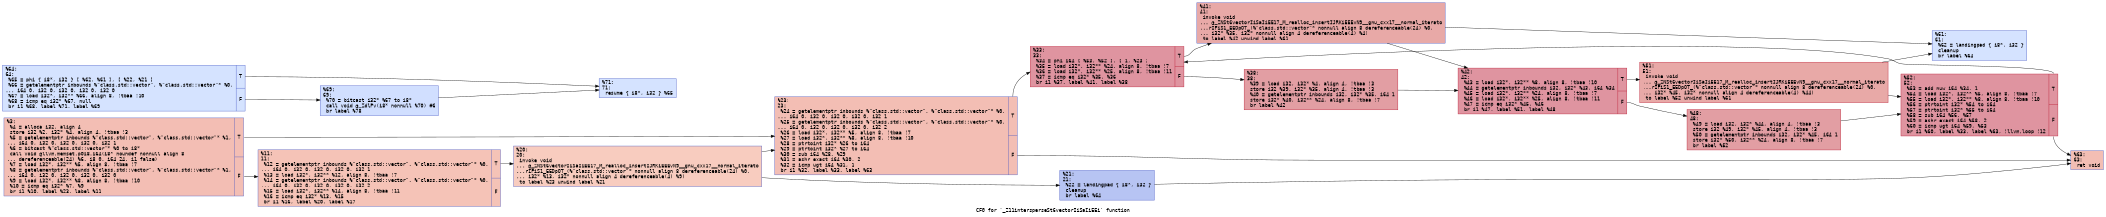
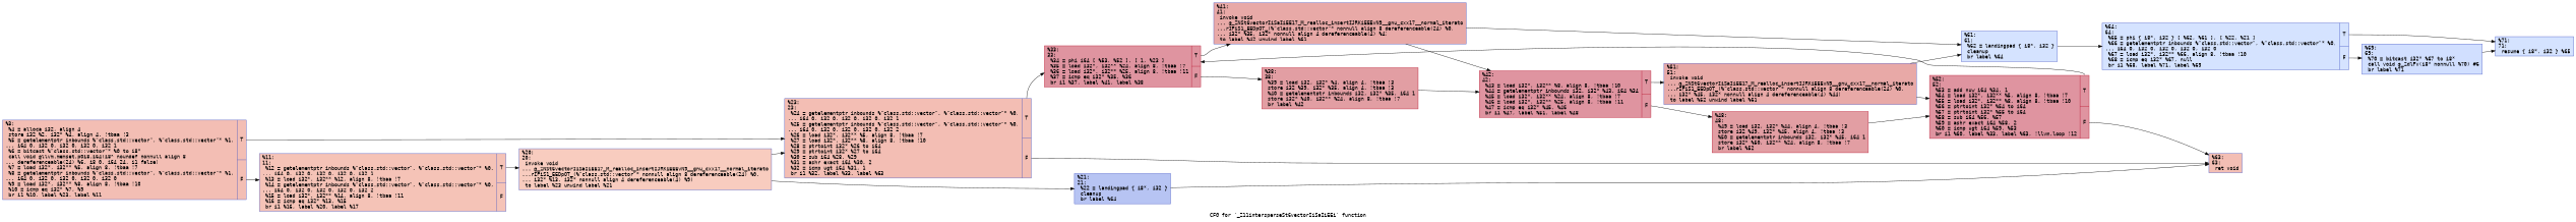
  digraph {
    fontname="DejaVu Sans Mono"
    label="CFG for '_Z11intersperseSt6vectorIiSaIiEEi' function"
    rankdir=LR
    node [color="#3d50c3ff" fillcolor="#e36c5570" fontname="DejaVu Sans Mono" shape=record style=filled]
    edge [fontname="DejaVu Sans Mono"]
    n1 [label="{%3:\l  %4 = alloca i32, align 4\l  store i32 %2, i32* %4, align 4, !tbaa !3\l  %5 = getelementptr inbounds %\"class.std::vector\", %\"class.std::vector\"* %1,\l... i64 0, i32 0, i32 0, i32 0, i32 1\l  %6 = bitcast %\"class.std::vector\"* %0 to i8*\l  call void @llvm.memset.p0i8.i64(i8* noundef nonnull align 8\l... dereferenceable(24) %6, i8 0, i64 24, i1 false)\l  %7 = load i32*, i32** %5, align 8, !tbaa !7\l  %8 = getelementptr inbounds %\"class.std::vector\", %\"class.std::vector\"* %1,\l... i64 0, i32 0, i32 0, i32 0, i32 0\l  %9 = load i32*, i32** %8, align 8, !tbaa !10\l  %10 = icmp eq i32* %7, %9\l  br i1 %10, label %23, label %11\l|{<s0>T|<s1>F}}"]
    n2 [label="{%23:\l23:                                               \l  %24 = getelementptr inbounds %\"class.std::vector\", %\"class.std::vector\"* %0,\l... i64 0, i32 0, i32 0, i32 0, i32 1\l  %25 = getelementptr inbounds %\"class.std::vector\", %\"class.std::vector\"* %0,\l... i64 0, i32 0, i32 0, i32 0, i32 2\l  %26 = load i32*, i32** %5, align 8, !tbaa !7\l  %27 = load i32*, i32** %8, align 8, !tbaa !10\l  %28 = ptrtoint i32* %26 to i64\l  %29 = ptrtoint i32* %27 to i64\l  %30 = sub i64 %28, %29\l  %31 = ashr exact i64 %30, 2\l  %32 = icmp ugt i64 %31, 1\l  br i1 %32, label %33, label %63\l|{<s0>T|<s1>F}}"]
    n3 [fillcolor="#e8765c70" label="{%11:\l11:                                               \l  %12 = getelementptr inbounds %\"class.std::vector\", %\"class.std::vector\"* %0,\l... i64 0, i32 0, i32 0, i32 0, i32 1\l  %13 = load i32*, i32** %12, align 8, !tbaa !7\l  %14 = getelementptr inbounds %\"class.std::vector\", %\"class.std::vector\"* %0,\l... i64 0, i32 0, i32 0, i32 0, i32 2\l  %15 = load i32*, i32** %14, align 8, !tbaa !11\l  %16 = icmp eq i32* %13, %15\l  br i1 %16, label %20, label %17\l|{<s0>T|<s1>F}}"]
    n4 [color="#b70d28ff" fillcolor="#b70d2870" label="{%33:\l33:                                               \l  %34 = phi i64 [ %53, %52 ], [ 1, %23 ]\l  %35 = load i32*, i32** %24, align 8, !tbaa !7\l  %36 = load i32*, i32** %25, align 8, !tbaa !11\l  %37 = icmp eq i32* %35, %36\l  br i1 %37, label %41, label %38\l|{<s0>T|<s1>F}}"]
    n5 [label="{%63:\l63:                                               \l  ret void\l}"]
    n6 [fillcolor="#f08b6e70" label="{%20:\l20:                                               \l  invoke void\l... @_ZNSt6vectorIiSaIiEE17_M_realloc_insertIJRKiEEEvN9__gnu_cxx17__normal_iterato\l...rIPiS1_EEDpOT_(%\"class.std::vector\"* nonnull align 8 dereferenceable(24) %0,\l... i32* %13, i32* nonnull align 4 dereferenceable(4) %9)\l          to label %23 unwind label %21\l}"]
    n7 [fillcolor="#ca3b3770" label="{%41:\l41:                                               \l  invoke void\l... @_ZNSt6vectorIiSaIiEE17_M_realloc_insertIJRKiEEEvN9__gnu_cxx17__normal_iterato\l...rIPiS1_EEDpOT_(%\"class.std::vector\"* nonnull align 8 dereferenceable(24) %0,\l... i32* %35, i32* nonnull align 4 dereferenceable(4) %4)\l          to label %42 unwind label %61\l}"]
    n8 [color="#b70d28ff" fillcolor="#be242e70" label="{%38:\l38:                                               \l  %39 = load i32, i32* %4, align 4, !tbaa !3\l  store i32 %39, i32* %35, align 4, !tbaa !3\l  %40 = getelementptr inbounds i32, i32* %35, i64 1\l  store i32* %40, i32** %24, align 8, !tbaa !7\l  br label %42\l}"]
    n9 [fillcolor="#5b7ae570" label="{%21:\l21:                                               \l  %22 = landingpad \{ i8*, i32 \}\l          cleanup\l  br label %64\l}"]
    n10 [fillcolor="#a1c0ff70" label="{%64:\l64:                                               \l  %65 = phi \{ i8*, i32 \} [ %62, %61 ], [ %22, %21 ]\l  %66 = getelementptr inbounds %\"class.std::vector\", %\"class.std::vector\"* %0,\l... i64 0, i32 0, i32 0, i32 0, i32 0\l  %67 = load i32*, i32** %66, align 8, !tbaa !10\l  %68 = icmp eq i32* %67, null\l  br i1 %68, label %71, label %69\l|{<s0>T|<s1>F}}"]
    n11 [fillcolor="#a1c0ff70" label="{%71:\l71:                                               \l  resume \{ i8*, i32 \} %65\l}"]
-   n12 [fillcolor="#96b7ff70" label="{%69:\l69:                                               \l  %70 = bitcast i32* %67 to i8*\l  call void @_ZdlPv(i8* nonnull %70) #6\l  br label %78\l}"]
+   n12 [fillcolor="#96b7ff70" label="{%69:\l69:                                               \l  %70 = bitcast i32* %67 to i8*\l  call void @_ZdlPv(i8* nonnull %70) #6\l  br label %71\l}"]
    n13 [color="#b70d28ff" fillcolor="#b70d2870" label="{%42:\l42:                                               \l  %43 = load i32*, i32** %8, align 8, !tbaa !10\l  %44 = getelementptr inbounds i32, i32* %43, i64 %34\l  %45 = load i32*, i32** %24, align 8, !tbaa !7\l  %46 = load i32*, i32** %25, align 8, !tbaa !11\l  %47 = icmp eq i32* %45, %46\l  br i1 %47, label %51, label %48\l|{<s0>T|<s1>F}}"]
    n14 [fillcolor="#a1c0ff70" label="{%61:\l61:                                               \l  %62 = landingpad \{ i8*, i32 \}\l          cleanup\l  br label %64\l}"]
-   n15 [color="#b70d28ff" fillcolor="#ca3b3770" label="{%51:\l51:                                               \l  invoke void\l... @_ZNSt6vectorIiSaIiEE17_M_realloc_insertIJRKiEEEvN9__gnu_cxx17__normal_iterato\l...rIPiS1_EEDpOT_(%\"class.std::vector\"* nonnull align 8 dereferenceable(24) %0,\l... i32* %45, i32* nonnull align 4 dereferenceable(4) %44)\l          to label %52 unwind label %61\l}"]
+   n15 [fillcolor="#ca3b3770" label="{%51:\l51:                                               \l  invoke void\l... @_ZNSt6vectorIiSaIiEE17_M_realloc_insertIJRKiEEEvN9__gnu_cxx17__normal_iterato\l...rIPiS1_EEDpOT_(%\"class.std::vector\"* nonnull align 8 dereferenceable(24) %0,\l... i32* %45, i32* nonnull align 4 dereferenceable(4) %44)\l          to label %52 unwind label %61\l}"]
    n16 [color="#b70d28ff" fillcolor="#be242e70" label="{%48:\l48:                                               \l  %49 = load i32, i32* %44, align 4, !tbaa !3\l  store i32 %49, i32* %45, align 4, !tbaa !3\l  %50 = getelementptr inbounds i32, i32* %45, i64 1\l  store i32* %50, i32** %24, align 8, !tbaa !7\l  br label %52\l}"]
    n17 [color="#b70d28ff" fillcolor="#b70d2870" label="{%52:\l52:                                               \l  %53 = add nuw i64 %34, 1\l  %54 = load i32*, i32** %5, align 8, !tbaa !7\l  %55 = load i32*, i32** %8, align 8, !tbaa !10\l  %56 = ptrtoint i32* %54 to i64\l  %57 = ptrtoint i32* %55 to i64\l  %58 = sub i64 %56, %57\l  %59 = ashr exact i64 %58, 2\l  %60 = icmp ugt i64 %59, %53\l  br i1 %60, label %33, label %63, !llvm.loop !12\l|{<s0>T|<s1>F}}"]
    n1 -> n2 [tailport=s0]
    n1 -> n3 [tailport=s1]
    n2 -> n4 [tailport=s0]
    n2 -> n5 [tailport=s1]
    n3 -> n6 [tailport=s0]
    n4 -> n7 [tailport=s0]
    n4 -> n8 [tailport=s1]
    n6 -> n2
    n6 -> n9
    n7 -> n13
    n7 -> n14
    n8 -> n13
    n9 -> n5
    n10 -> n11 [tailport=s0]
    n10 -> n12 [tailport=s1]
    n12 -> n11
    n13 -> n15 [tailport=s0]
    n13 -> n16 [tailport=s1]
+   n14 -> n10
    n15 -> n14
    n15 -> n17
    n16 -> n17
    n17 -> n4 [tailport=s0]
    n17 -> n5 [tailport=s1]
  }
